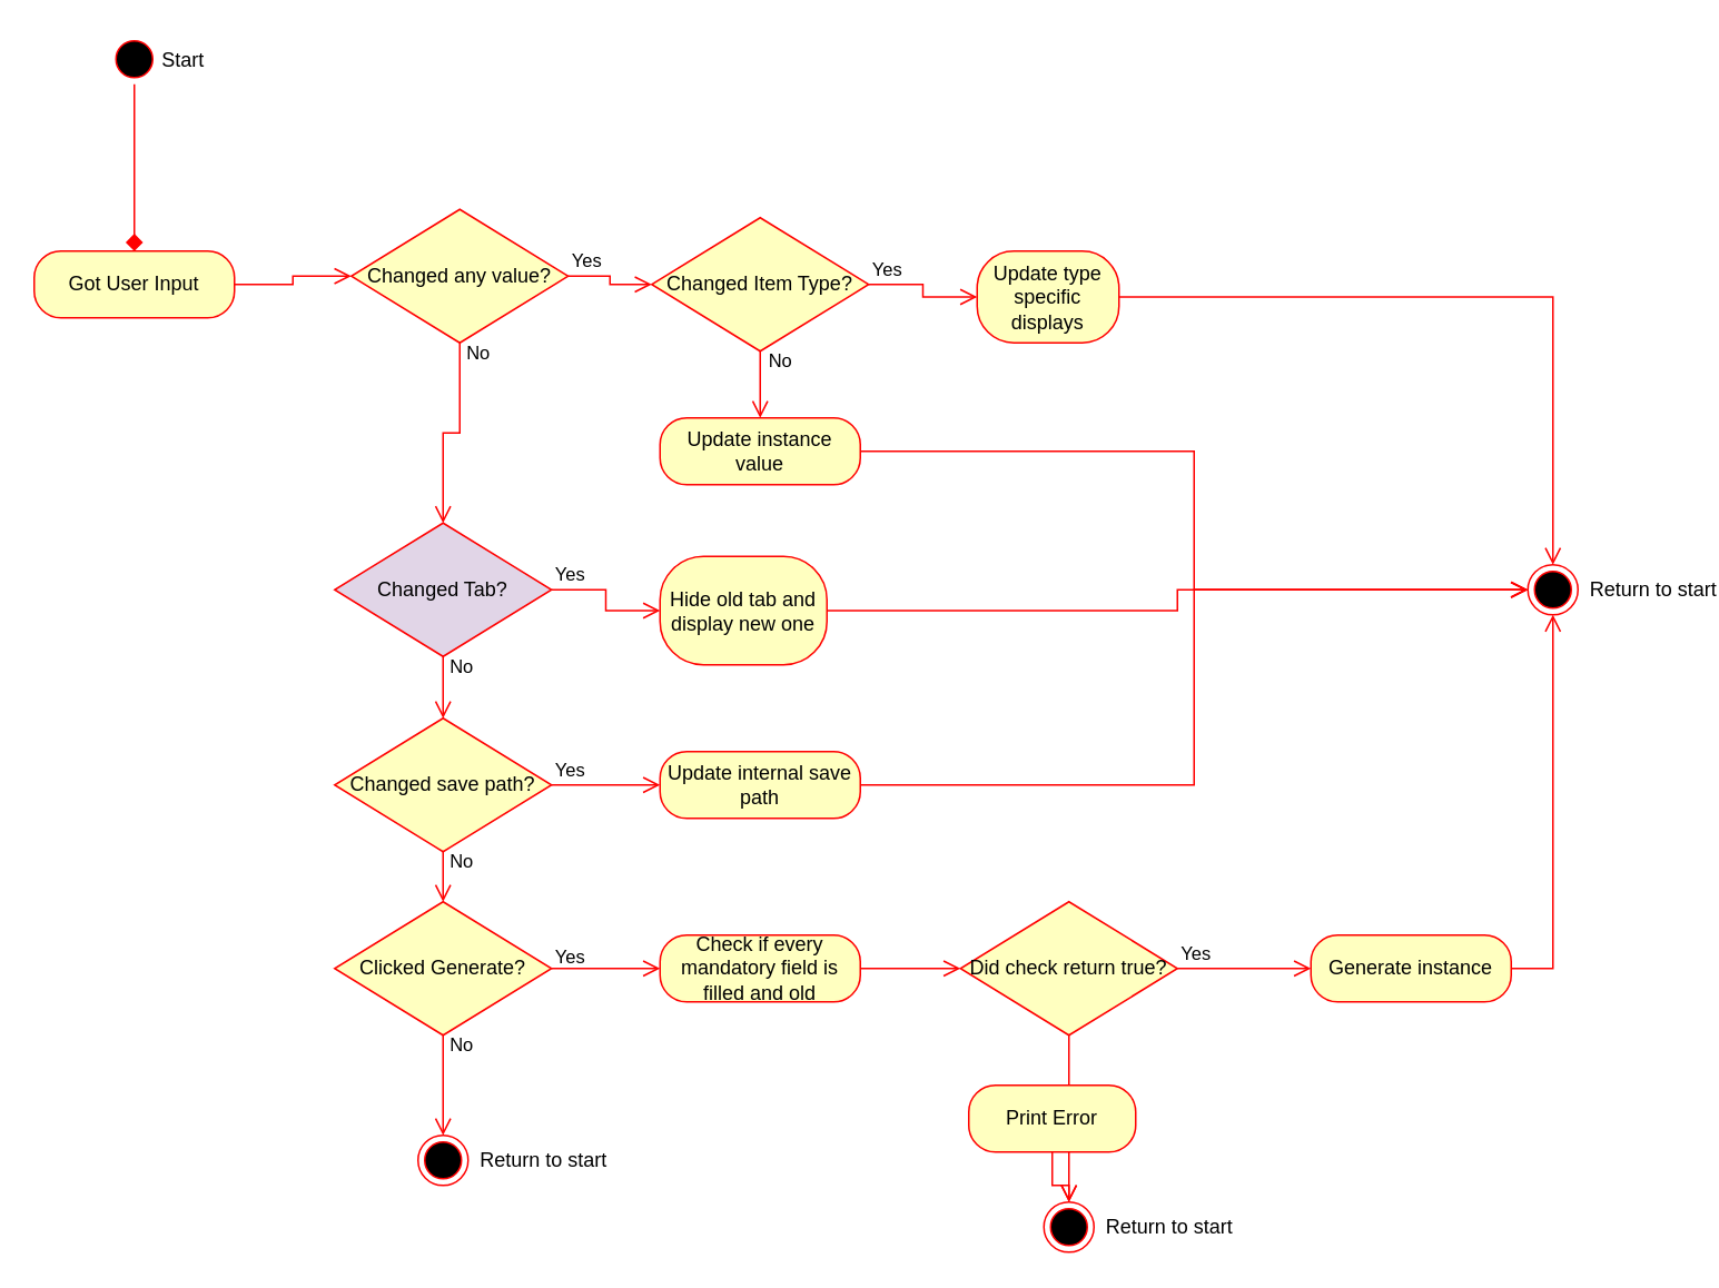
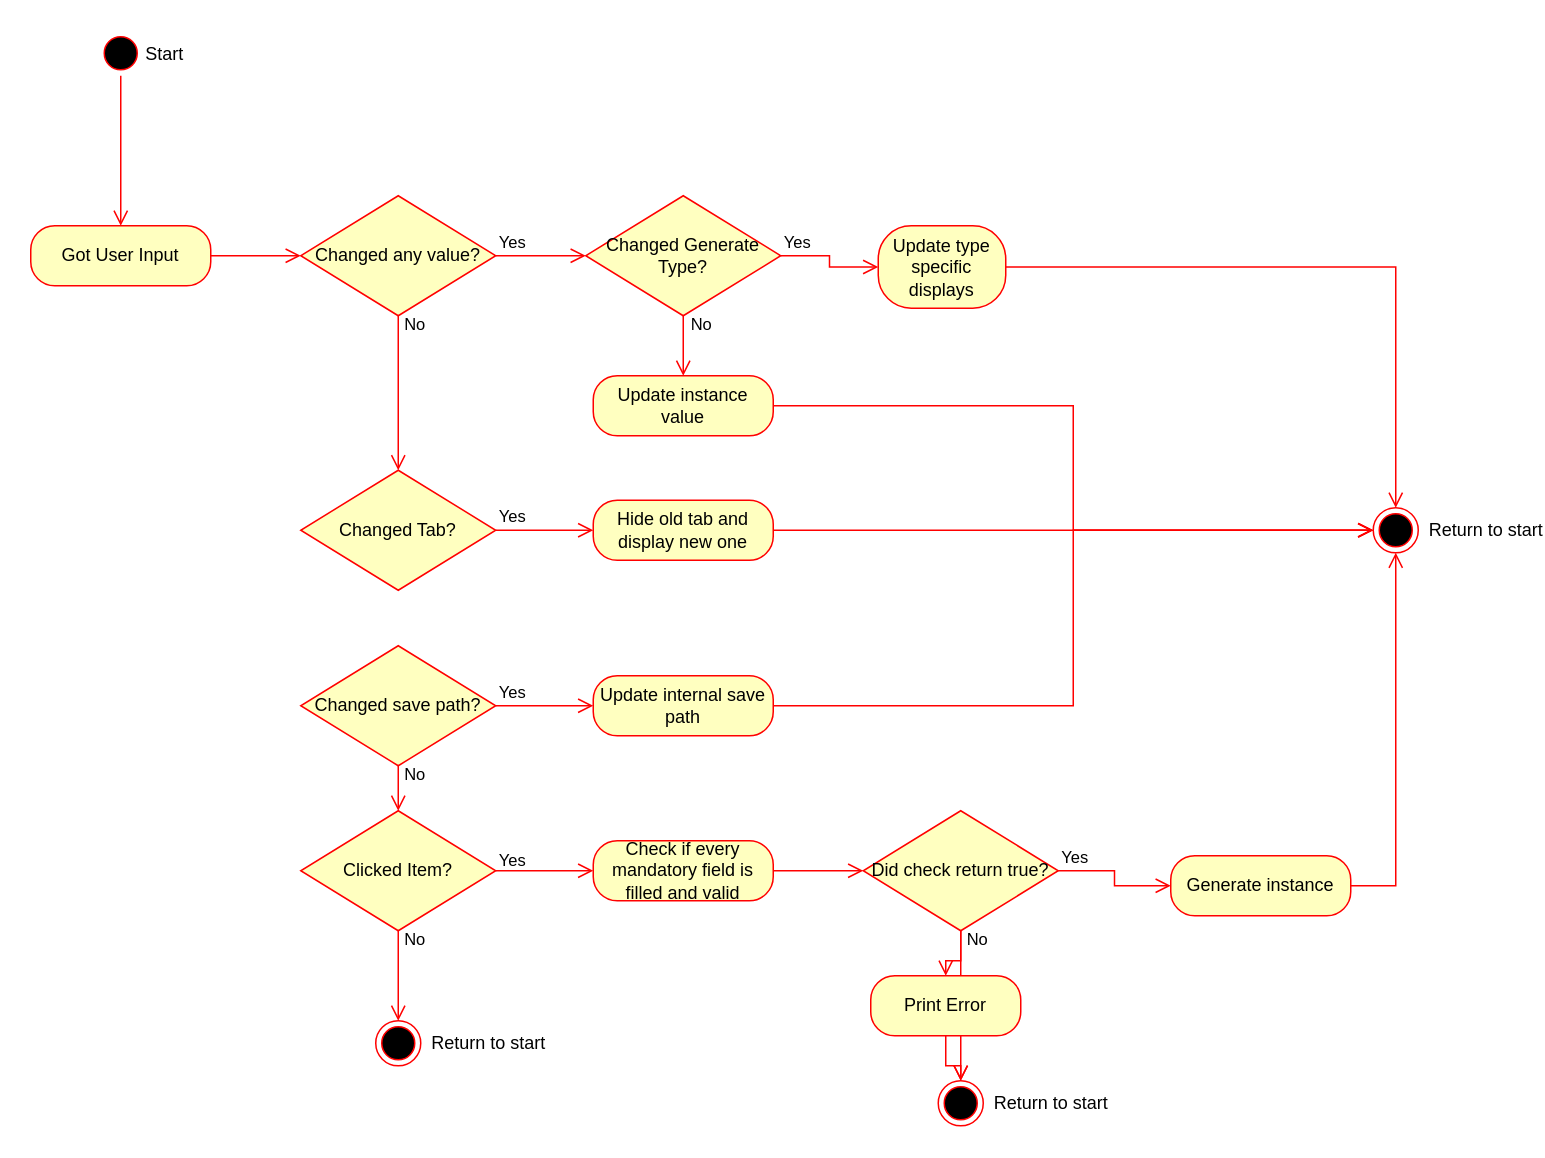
  <mxCell id="0" />
  <mxCell id="1" parent="0" />
  <mxCell id="2" value="Start" style="ellipse;shape=startState;fillColor=#000000;strokeColor=#ff0000;spacingLeft=59;" parent="1" vertex="1"><mxGeometry x="65" y="20" width="30" height="30" as="geometry" /></mxCell>
- <mxCell id="3" value="" style="edgeStyle=elbowEdgeStyle;elbow=horizontal;verticalAlign=bottom;endArrow=diamond;endSize=8;strokeColor=#FF0000;endFill=1;rounded=0;entryX=0.5;entryY=0;entryDx=0;entryDy=0;" parent="1" source="2" target="5" edge="1"><mxGeometry as="geometry"><mxPoint x="80" y="130" as="targetPoint" /></mxGeometry></mxCell>
+ <mxCell id="3" value="" style="edgeStyle=elbowEdgeStyle;elbow=horizontal;verticalAlign=bottom;endArrow=open;endSize=8;strokeColor=#FF0000;endFill=1;rounded=0;entryX=0.5;entryY=0;entryDx=0;entryDy=0;" parent="1" source="2" target="5" edge="1"><mxGeometry as="geometry"><mxPoint x="80" y="130" as="targetPoint" /></mxGeometry></mxCell>
  <mxCell id="4" style="edgeStyle=orthogonalEdgeStyle;rounded=0;orthogonalLoop=1;jettySize=auto;html=1;entryX=0;entryY=0.5;entryDx=0;entryDy=0;strokeColor=#ff0000;align=left;verticalAlign=top;fontFamily=Helvetica;fontSize=11;fontColor=default;labelBackgroundColor=default;endArrow=open;endSize=8;" edge="1" parent="1" source="5" target="10"><mxGeometry relative="1" as="geometry" /></mxCell>
  <mxCell id="5" value="Got User Input" style="rounded=1;whiteSpace=wrap;html=1;arcSize=40;fontColor=#000000;fillColor=#ffffc0;strokeColor=#ff0000;" vertex="1" parent="1"><mxGeometry x="20" y="150" width="120" height="40" as="geometry" /></mxCell>
  <mxCell id="6" style="edgeStyle=orthogonalEdgeStyle;rounded=0;orthogonalLoop=1;jettySize=auto;html=1;entryX=0;entryY=0.5;entryDx=0;entryDy=0;strokeColor=#ff0000;align=left;verticalAlign=top;fontFamily=Helvetica;fontSize=11;fontColor=default;labelBackgroundColor=default;endArrow=open;endSize=8;" edge="1" parent="1" source="10" target="17"><mxGeometry relative="1" as="geometry" /></mxCell>
  <mxCell id="7" value="Yes" style="edgeLabel;html=1;align=center;verticalAlign=middle;resizable=0;points=[];" vertex="1" connectable="0" parent="6"><mxGeometry x="-1" relative="1" as="geometry"><mxPoint x="10" y="-10" as="offset" /></mxGeometry></mxCell>
  <mxCell id="8" style="edgeStyle=orthogonalEdgeStyle;rounded=0;orthogonalLoop=1;jettySize=auto;html=1;entryX=0.5;entryY=0;entryDx=0;entryDy=0;strokeColor=#ff0000;align=left;verticalAlign=top;fontFamily=Helvetica;fontSize=11;fontColor=default;labelBackgroundColor=default;endArrow=open;endSize=8;" edge="1" parent="1" source="10" target="24"><mxGeometry relative="1" as="geometry" /></mxCell>
  <mxCell id="9" value="No" style="edgeLabel;html=1;align=center;verticalAlign=middle;resizable=0;points=[];" vertex="1" connectable="0" parent="8"><mxGeometry x="-1" relative="1" as="geometry"><mxPoint x="10" y="5" as="offset" /></mxGeometry></mxCell>
- <mxCell id="10" value="Changed any value?" style="rhombus;whiteSpace=wrap;html=1;fontColor=#000000;fillColor=#ffffc0;strokeColor=#ff0000;" vertex="1" parent="1"><mxGeometry x="210" y="125" width="130" height="80" as="geometry" /></mxCell>
+ <mxCell id="10" value="Changed any value?" style="rhombus;whiteSpace=wrap;html=1;fontColor=#000000;fillColor=#ffffc0;strokeColor=#ff0000;" vertex="1" parent="1"><mxGeometry x="200" y="130" width="130" height="80" as="geometry" /></mxCell>
  <mxCell id="11" style="edgeStyle=orthogonalEdgeStyle;rounded=0;orthogonalLoop=1;jettySize=auto;html=1;entryX=0.5;entryY=0;entryDx=0;entryDy=0;strokeColor=#ff0000;align=left;verticalAlign=top;fontFamily=Helvetica;fontSize=11;fontColor=default;labelBackgroundColor=default;endArrow=open;endSize=8;" edge="1" parent="1" source="12" target="51"><mxGeometry relative="1" as="geometry" /></mxCell>
  <mxCell id="12" value="Update type specific displays" style="rounded=1;whiteSpace=wrap;html=1;arcSize=40;fontColor=#000000;fillColor=#ffffc0;strokeColor=#ff0000;" vertex="1" parent="1"><mxGeometry x="585" y="150" width="85" height="55" as="geometry" /></mxCell>
  <mxCell id="13" style="edgeStyle=orthogonalEdgeStyle;rounded=0;orthogonalLoop=1;jettySize=auto;html=1;entryX=0.5;entryY=0;entryDx=0;entryDy=0;strokeColor=#ff0000;align=left;verticalAlign=top;fontFamily=Helvetica;fontSize=11;fontColor=default;labelBackgroundColor=default;endArrow=open;endSize=8;" edge="1" parent="1" source="17" target="19"><mxGeometry relative="1" as="geometry" /></mxCell>
  <mxCell id="14" value="No" style="edgeLabel;html=1;align=center;verticalAlign=middle;resizable=0;points=[];" vertex="1" connectable="0" parent="13"><mxGeometry x="-1" y="1" relative="1" as="geometry"><mxPoint x="10" y="5" as="offset" /></mxGeometry></mxCell>
  <mxCell id="15" value="" style="edgeStyle=orthogonalEdgeStyle;rounded=0;orthogonalLoop=1;jettySize=auto;html=1;align=left;verticalAlign=top;fontFamily=Helvetica;fontSize=11;fontColor=default;labelBackgroundColor=default;resizable=0;fillColor=none;gradientColor=none;strokeColor=#ff0000;endArrow=open;endSize=8;" edge="1" parent="1" source="17" target="12"><mxGeometry relative="1" as="geometry" /></mxCell>
  <mxCell id="16" value="Yes" style="edgeLabel;html=1;align=center;verticalAlign=middle;resizable=0;points=[];" vertex="1" connectable="0" parent="15"><mxGeometry x="-1" relative="1" as="geometry"><mxPoint x="10" y="-10" as="offset" /></mxGeometry></mxCell>
- <mxCell id="17" value="Changed Item Type?" style="rhombus;whiteSpace=wrap;html=1;fontColor=#000000;fillColor=#ffffc0;strokeColor=#ff0000;" vertex="1" parent="1"><mxGeometry x="390" y="130" width="130" height="80" as="geometry" /></mxCell>
+ <mxCell id="17" value="Changed Generate Type?" style="rhombus;whiteSpace=wrap;html=1;fontColor=#000000;fillColor=#ffffc0;strokeColor=#ff0000;" vertex="1" parent="1"><mxGeometry x="390" y="130" width="130" height="80" as="geometry" /></mxCell>
  <mxCell id="18" style="edgeStyle=orthogonalEdgeStyle;rounded=0;orthogonalLoop=1;jettySize=auto;html=1;entryX=0;entryY=0.5;entryDx=0;entryDy=0;strokeColor=#ff0000;align=left;verticalAlign=top;fontFamily=Helvetica;fontSize=11;fontColor=default;labelBackgroundColor=default;endArrow=open;endSize=8;" edge="1" parent="1" source="19" target="51"><mxGeometry relative="1" as="geometry" /></mxCell>
  <mxCell id="19" value="Update instance value" style="rounded=1;whiteSpace=wrap;html=1;arcSize=40;fontColor=#000000;fillColor=#ffffc0;strokeColor=#ff0000;" vertex="1" parent="1"><mxGeometry x="395" y="250" width="120" height="40" as="geometry" /></mxCell>
- <mxCell id="20" style="edgeStyle=orthogonalEdgeStyle;rounded=0;orthogonalLoop=1;jettySize=auto;html=1;entryX=0.5;entryY=0;entryDx=0;entryDy=0;strokeColor=#ff0000;align=left;verticalAlign=top;fontFamily=Helvetica;fontSize=11;fontColor=default;labelBackgroundColor=default;endArrow=open;endSize=8;" edge="1" parent="1" source="24" target="46"><mxGeometry relative="1" as="geometry" /></mxCell>
- <mxCell id="21" value="No" style="edgeLabel;html=1;align=center;verticalAlign=middle;resizable=0;points=[];" vertex="1" connectable="0" parent="20"><mxGeometry x="-1" relative="1" as="geometry"><mxPoint x="10" y="5" as="offset" /></mxGeometry></mxCell>
  <mxCell id="22" value="" style="edgeStyle=orthogonalEdgeStyle;rounded=0;orthogonalLoop=1;jettySize=auto;html=1;strokeColor=#ff0000;align=left;verticalAlign=top;fontFamily=Helvetica;fontSize=11;fontColor=default;labelBackgroundColor=default;endArrow=open;endSize=8;" edge="1" parent="1" source="24" target="26"><mxGeometry relative="1" as="geometry" /></mxCell>
  <mxCell id="23" value="Yes" style="edgeLabel;html=1;align=center;verticalAlign=middle;resizable=0;points=[];" vertex="1" connectable="0" parent="22"><mxGeometry x="-1" relative="1" as="geometry"><mxPoint x="10" y="-10" as="offset" /></mxGeometry></mxCell>
- <mxCell id="24" value="Changed Tab?" style="rhombus;whiteSpace=wrap;html=1;fontColor=#000000;fillColor=#e1d5e7;strokeColor=#ff0000;" vertex="1" parent="1"><mxGeometry x="200" y="313" width="130" height="80" as="geometry" /></mxCell>
+ <mxCell id="24" value="Changed Tab?" style="rhombus;whiteSpace=wrap;html=1;fontColor=#000000;fillColor=#ffffc0;strokeColor=#ff0000;" vertex="1" parent="1"><mxGeometry x="200" y="313" width="130" height="80" as="geometry" /></mxCell>
  <mxCell id="25" style="edgeStyle=orthogonalEdgeStyle;rounded=0;orthogonalLoop=1;jettySize=auto;html=1;entryX=0;entryY=0.5;entryDx=0;entryDy=0;strokeColor=#ff0000;align=left;verticalAlign=top;fontFamily=Helvetica;fontSize=11;fontColor=default;labelBackgroundColor=default;endArrow=open;endSize=8;" edge="1" parent="1" source="26" target="51"><mxGeometry relative="1" as="geometry" /></mxCell>
- <mxCell id="26" value="Hide old tab and display new one" style="rounded=1;whiteSpace=wrap;html=1;arcSize=40;fontColor=#000000;fillColor=#ffffc0;strokeColor=#ff0000;" vertex="1" parent="1"><mxGeometry x="395" y="333" width="100" height="65" as="geometry" /></mxCell>
+ <mxCell id="26" value="Hide old tab and display new one" style="rounded=1;whiteSpace=wrap;html=1;arcSize=40;fontColor=#000000;fillColor=#ffffc0;strokeColor=#ff0000;" vertex="1" parent="1"><mxGeometry x="395" y="333" width="120" height="40" as="geometry" /></mxCell>
  <mxCell id="27" style="edgeStyle=orthogonalEdgeStyle;rounded=0;orthogonalLoop=1;jettySize=auto;html=1;strokeColor=#ff0000;align=left;verticalAlign=top;fontFamily=Helvetica;fontSize=11;fontColor=default;labelBackgroundColor=default;endArrow=open;endSize=8;" edge="1" parent="1" source="31"><mxGeometry relative="1" as="geometry"><mxPoint x="265" y="680" as="targetPoint" /></mxGeometry></mxCell>
  <mxCell id="28" value="No" style="edgeLabel;html=1;align=center;verticalAlign=middle;resizable=0;points=[];" vertex="1" connectable="0" parent="27"><mxGeometry x="-1" relative="1" as="geometry"><mxPoint x="10" y="5" as="offset" /></mxGeometry></mxCell>
  <mxCell id="29" value="" style="edgeStyle=orthogonalEdgeStyle;rounded=0;orthogonalLoop=1;jettySize=auto;html=1;strokeColor=#ff0000;align=left;verticalAlign=top;fontFamily=Helvetica;fontSize=11;fontColor=default;labelBackgroundColor=default;endArrow=open;endSize=8;" edge="1" parent="1" source="31" target="33"><mxGeometry relative="1" as="geometry" /></mxCell>
  <mxCell id="30" value="Yes" style="edgeLabel;html=1;align=center;verticalAlign=middle;resizable=0;points=[];" vertex="1" connectable="0" parent="29"><mxGeometry x="-1" y="-2" relative="1" as="geometry"><mxPoint x="10" y="-10" as="offset" /></mxGeometry></mxCell>
- <mxCell id="31" value="Clicked Generate?" style="rhombus;whiteSpace=wrap;html=1;fontColor=#000000;fillColor=#ffffc0;strokeColor=#ff0000;" vertex="1" parent="1"><mxGeometry x="200" y="540" width="130" height="80" as="geometry" /></mxCell>
+ <mxCell id="31" value="Clicked Item?" style="rhombus;whiteSpace=wrap;html=1;fontColor=#000000;fillColor=#ffffc0;strokeColor=#ff0000;" vertex="1" parent="1"><mxGeometry x="200" y="540" width="130" height="80" as="geometry" /></mxCell>
  <mxCell id="32" value="" style="edgeStyle=orthogonalEdgeStyle;rounded=0;orthogonalLoop=1;jettySize=auto;html=1;strokeColor=#ff0000;align=left;verticalAlign=top;fontFamily=Helvetica;fontSize=11;fontColor=default;labelBackgroundColor=default;endArrow=open;endSize=8;" edge="1" parent="1" source="33" target="39"><mxGeometry relative="1" as="geometry" /></mxCell>
- <mxCell id="33" value="Check if every mandatory field is filled and old" style="rounded=1;whiteSpace=wrap;html=1;arcSize=40;fontColor=#000000;fillColor=#ffffc0;strokeColor=#ff0000;" vertex="1" parent="1"><mxGeometry x="395" y="560" width="120" height="40" as="geometry" /></mxCell>
+ <mxCell id="33" value="Check if every mandatory field is filled and valid" style="rounded=1;whiteSpace=wrap;html=1;arcSize=40;fontColor=#000000;fillColor=#ffffc0;strokeColor=#ff0000;" vertex="1" parent="1"><mxGeometry x="395" y="560" width="120" height="40" as="geometry" /></mxCell>
  <mxCell id="34" value="" style="edgeStyle=orthogonalEdgeStyle;rounded=0;orthogonalLoop=1;jettySize=auto;html=1;strokeColor=#ff0000;align=left;verticalAlign=top;fontFamily=Helvetica;fontSize=11;fontColor=default;labelBackgroundColor=default;endArrow=open;endSize=8;" edge="1" parent="1" source="39" target="41"><mxGeometry relative="1" as="geometry" /></mxCell>
  <mxCell id="35" value="Yes" style="edgeLabel;html=1;align=center;verticalAlign=middle;resizable=0;points=[];" vertex="1" connectable="0" parent="34"><mxGeometry x="-1" relative="1" as="geometry"><mxPoint x="10" y="-10" as="offset" /></mxGeometry></mxCell>
+ <mxCell id="36" value="" style="edgeStyle=orthogonalEdgeStyle;rounded=0;orthogonalLoop=1;jettySize=auto;html=1;strokeColor=#ff0000;align=left;verticalAlign=top;fontFamily=Helvetica;fontSize=11;fontColor=default;labelBackgroundColor=default;endArrow=open;endSize=8;" edge="1" parent="1" source="39" target="53"><mxGeometry relative="1" as="geometry" /></mxCell>
+ <mxCell id="37" value="No" style="edgeLabel;html=1;align=center;verticalAlign=middle;resizable=0;points=[];" vertex="1" connectable="0" parent="36"><mxGeometry x="-1" relative="1" as="geometry"><mxPoint x="10" y="5" as="offset" /></mxGeometry></mxCell>
  <mxCell id="38" value="" style="edgeStyle=orthogonalEdgeStyle;rounded=0;orthogonalLoop=1;jettySize=auto;html=1;strokeColor=#ff0000;align=left;verticalAlign=top;fontFamily=Helvetica;fontSize=11;fontColor=default;labelBackgroundColor=default;endArrow=open;endSize=8;" edge="1" parent="1" source="39" target="50"><mxGeometry relative="1" as="geometry" /></mxCell>
  <mxCell id="39" value="Did check return true?" style="rhombus;whiteSpace=wrap;html=1;fontColor=#000000;fillColor=#ffffc0;strokeColor=#ff0000;" vertex="1" parent="1"><mxGeometry x="575" y="540" width="130" height="80" as="geometry" /></mxCell>
  <mxCell id="40" style="edgeStyle=orthogonalEdgeStyle;rounded=0;orthogonalLoop=1;jettySize=auto;html=1;entryX=0.5;entryY=1;entryDx=0;entryDy=0;strokeColor=#ff0000;align=left;verticalAlign=top;fontFamily=Helvetica;fontSize=11;fontColor=default;labelBackgroundColor=default;endArrow=open;endSize=8;" edge="1" parent="1" source="41" target="51"><mxGeometry relative="1" as="geometry" /></mxCell>
- <mxCell id="41" value="Generate instance" style="rounded=1;whiteSpace=wrap;html=1;arcSize=40;fontColor=#000000;fillColor=#ffffc0;strokeColor=#ff0000;" vertex="1" parent="1"><mxGeometry x="785" y="560" width="120" height="40" as="geometry" /></mxCell>
+ <mxCell id="41" value="Generate instance" style="rounded=1;whiteSpace=wrap;html=1;arcSize=40;fontColor=#000000;fillColor=#ffffc0;strokeColor=#ff0000;" vertex="1" parent="1"><mxGeometry x="780" y="570" width="120" height="40" as="geometry" /></mxCell>
  <mxCell id="42" style="edgeStyle=orthogonalEdgeStyle;rounded=0;orthogonalLoop=1;jettySize=auto;html=1;entryX=0.5;entryY=0;entryDx=0;entryDy=0;strokeColor=#ff0000;align=left;verticalAlign=top;fontFamily=Helvetica;fontSize=11;fontColor=default;labelBackgroundColor=default;endArrow=open;endSize=8;" edge="1" parent="1" source="46" target="31"><mxGeometry relative="1" as="geometry" /></mxCell>
  <mxCell id="43" value="No" style="edgeLabel;html=1;align=center;verticalAlign=middle;resizable=0;points=[];fontFamily=Helvetica;fontSize=11;fontColor=default;labelBackgroundColor=default;fillColor=none;gradientColor=none;" vertex="1" connectable="0" parent="42"><mxGeometry x="-1" relative="1" as="geometry"><mxPoint x="10" y="5" as="offset" /></mxGeometry></mxCell>
  <mxCell id="44" value="" style="edgeStyle=orthogonalEdgeStyle;rounded=0;orthogonalLoop=1;jettySize=auto;html=1;strokeColor=#ff0000;align=left;verticalAlign=top;fontFamily=Helvetica;fontSize=11;fontColor=default;labelBackgroundColor=default;endArrow=open;endSize=8;" edge="1" parent="1" source="46" target="48"><mxGeometry relative="1" as="geometry" /></mxCell>
  <mxCell id="45" value="Yes" style="edgeLabel;html=1;align=center;verticalAlign=middle;resizable=0;points=[];" vertex="1" connectable="0" parent="44"><mxGeometry x="-1" relative="1" as="geometry"><mxPoint x="10" y="-10" as="offset" /></mxGeometry></mxCell>
  <mxCell id="46" value="Changed save path?" style="rhombus;whiteSpace=wrap;html=1;fontColor=#000000;fillColor=#ffffc0;strokeColor=#ff0000;" vertex="1" parent="1"><mxGeometry x="200" y="430" width="130" height="80" as="geometry" /></mxCell>
  <mxCell id="47" style="edgeStyle=orthogonalEdgeStyle;rounded=0;orthogonalLoop=1;jettySize=auto;html=1;entryX=0;entryY=0.5;entryDx=0;entryDy=0;strokeColor=#ff0000;align=left;verticalAlign=top;fontFamily=Helvetica;fontSize=11;fontColor=default;labelBackgroundColor=default;endArrow=open;endSize=8;" edge="1" parent="1" source="48" target="51"><mxGeometry relative="1" as="geometry" /></mxCell>
  <mxCell id="48" value="Update internal save path" style="rounded=1;whiteSpace=wrap;html=1;arcSize=40;fontColor=#000000;fillColor=#ffffc0;strokeColor=#ff0000;" vertex="1" parent="1"><mxGeometry x="395" y="450" width="120" height="40" as="geometry" /></mxCell>
  <mxCell id="49" value="Return to start" style="ellipse;html=1;shape=endState;fillColor=#000000;strokeColor=#ff0000;spacingRight=0;spacingLeft=120;" vertex="1" parent="1"><mxGeometry x="250" y="680" width="30" height="30" as="geometry" /></mxCell>
  <mxCell id="50" value="Return to start" style="ellipse;html=1;shape=endState;fillColor=#000000;strokeColor=#ff0000;spacingRight=0;spacingLeft=120;" vertex="1" parent="1"><mxGeometry x="625" y="720" width="30" height="30" as="geometry" /></mxCell>
  <mxCell id="51" value="Return to start" style="ellipse;html=1;shape=endState;fillColor=#000000;strokeColor=#ff0000;spacingRight=0;spacingLeft=120;" vertex="1" parent="1"><mxGeometry x="915" y="338" width="30" height="30" as="geometry" /></mxCell>
  <mxCell id="52" value="" style="edgeStyle=orthogonalEdgeStyle;rounded=0;orthogonalLoop=1;jettySize=auto;html=1;strokeColor=#ff0000;align=left;verticalAlign=top;fontFamily=Helvetica;fontSize=11;fontColor=default;labelBackgroundColor=default;endArrow=open;endSize=8;" edge="1" parent="1" source="53" target="50"><mxGeometry relative="1" as="geometry" /></mxCell>
  <mxCell id="53" value="Print Error" style="rounded=1;whiteSpace=wrap;html=1;arcSize=40;fontColor=#000000;fillColor=#ffffc0;strokeColor=#ff0000;" vertex="1" parent="1"><mxGeometry x="580" y="650" width="100" height="40" as="geometry" /></mxCell>
